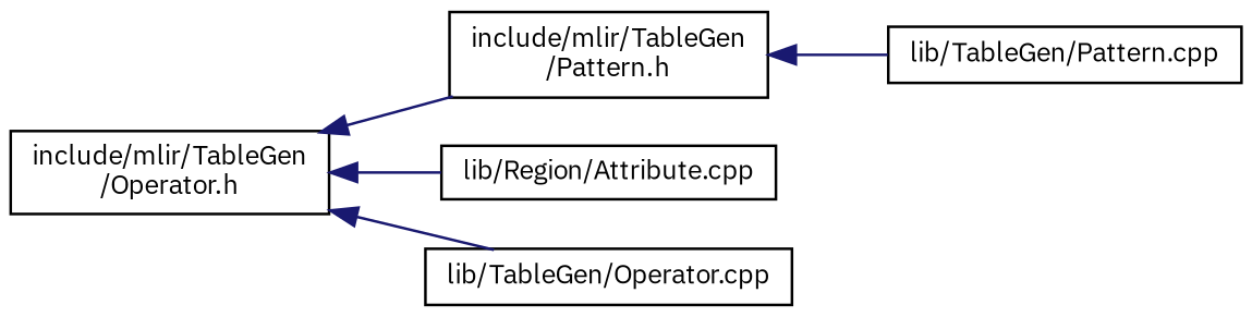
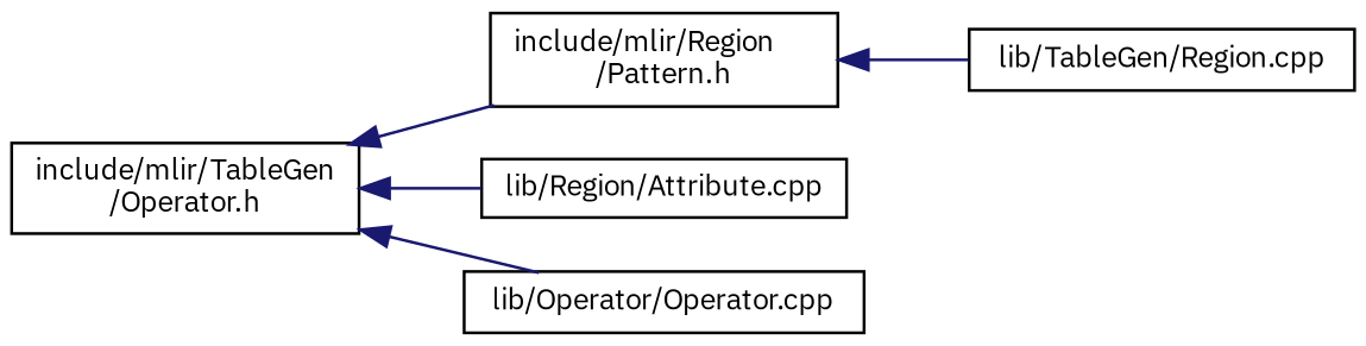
  digraph {
    fontname="IBM Plex Sans"
    rankdir=LR
    node [color=black fontname="IBM Plex Sans" fontsize=10 shape=record]
    edge [color=midnightblue dir=back fontname="IBM Plex Sans" fontsize=10 labelfontname=Helvetica labelfontsize=10 style=solid]
    n1 [height=0.2 label="include/mlir/TableGen\l/Operator.h" width=0.4]
-   n2 [height=0.2 label="include/mlir/TableGen\l/Pattern.h" width=0.4]
+   n2 [height=0.2 label="include/mlir/Region\l/Pattern.h" width=0.4]
    n3 [height=0.2 label="lib/Region/Attribute.cpp" width=0.4]
-   n4 [height=0.2 label="lib/TableGen/Operator.cpp" width=0.4]
-   n5 [height=0.2 label="lib/TableGen/Pattern.cpp" width=0.4]
+   n4 [height=0.2 label="lib/Operator/Operator.cpp" width=0.4]
+   n5 [height=0.2 label="lib/TableGen/Region.cpp" width=0.4]
    n1 -> n2
    n1 -> n3
    n1 -> n4
    n2 -> n5
  }
